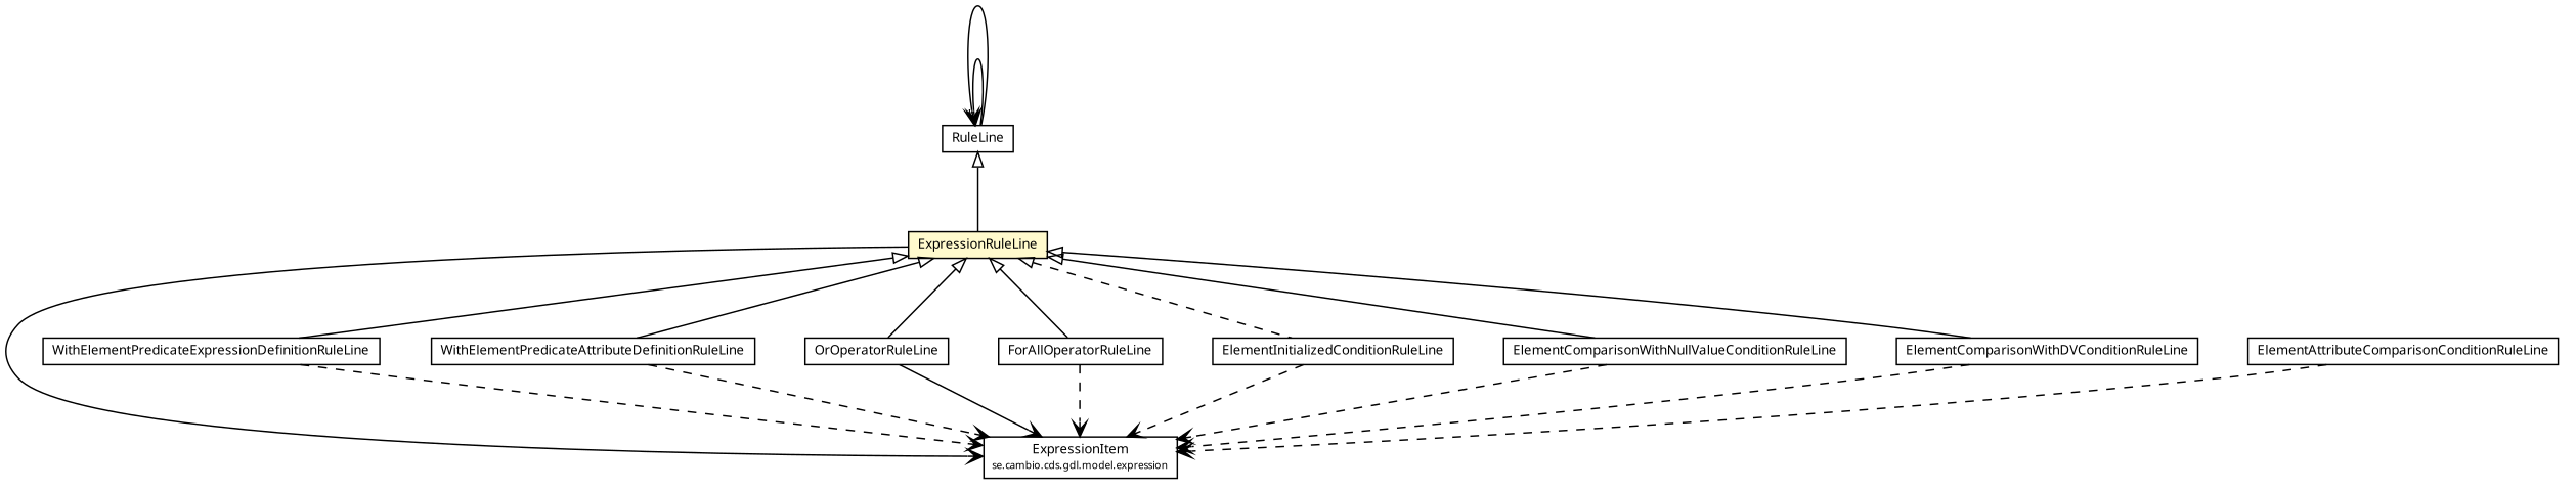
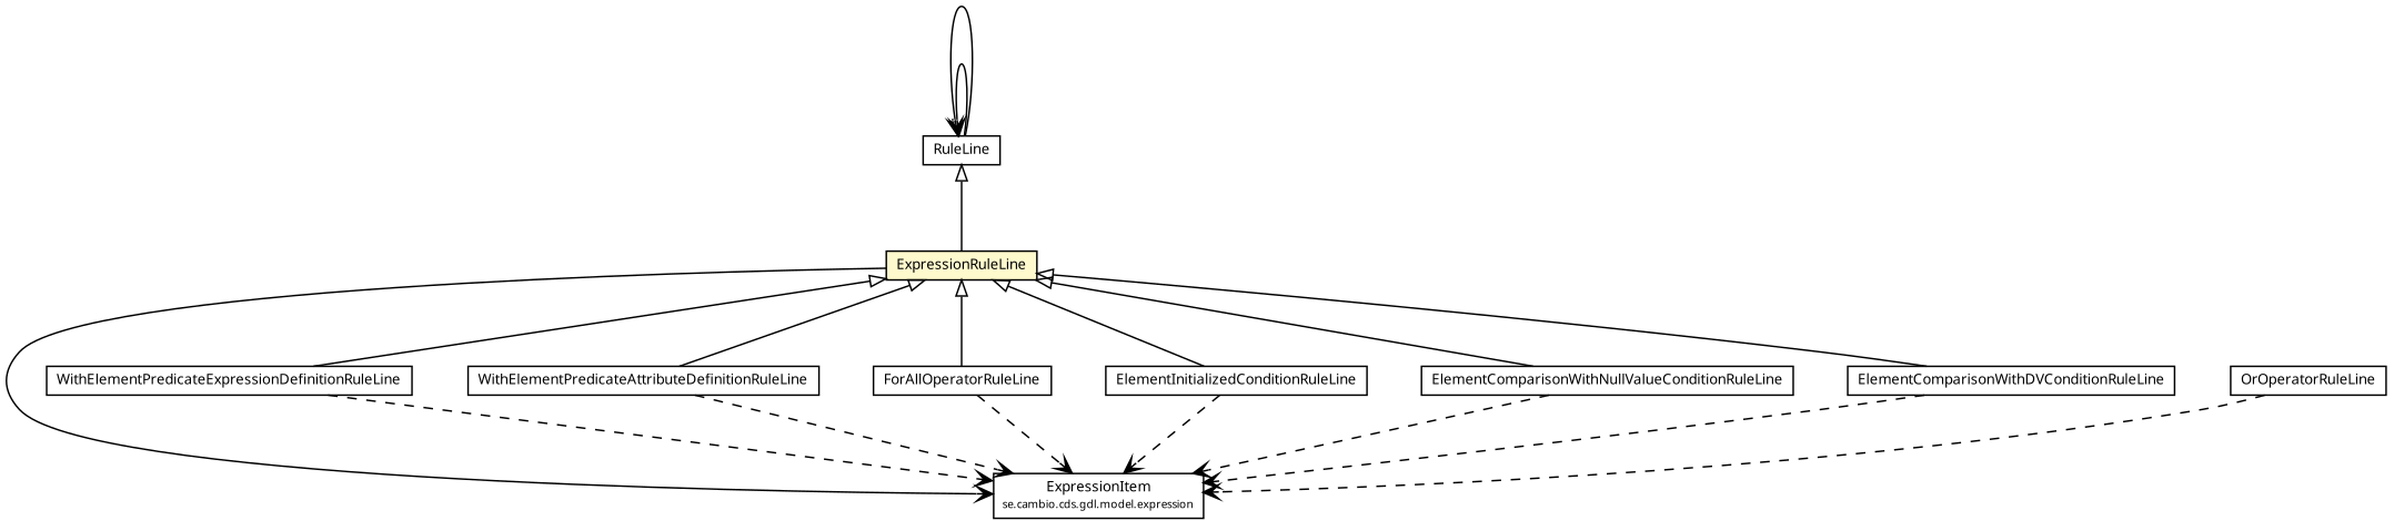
  digraph {
    fontname=Montserrat
    nodesep=0.25
    ranksep=0.5
    node [fontcolor=black fontname=Montserrat fontsize=9.0 shape=plaintext]
    edge [arrowhead=open color=black fontcolor=black fontname=Montserrat fontsize=10.0 headport=p labelfontname="Trebuchet MS" labelfontsize=10 tailport=p]
    n1 [label=<<table title="se.cambio.cds.gdl.model.expression.ExpressionItem" border="0" cellborder="1" cellspacing="0" cellpadding="2" port="p" href="../../../expression/ExpressionItem.html"> 		<tr><td><table border="0" cellspacing="0" cellpadding="1"> <tr><td align="center" balign="center"><font face="Trebuchet MS"> ExpressionItem </font></td></tr> <tr><td align="center" balign="center"><font face="Trebuchet MS" point-size="7.0"> se.cambio.cds.gdl.model.expression </font></td></tr> 		</table></td></tr> 		</table>>]
    n2 [label=<<table title="se.cambio.cds.gdl.model.readable.rule.lines.WithElementPredicateExpressionDefinitionRuleLine" border="0" cellborder="1" cellspacing="0" cellpadding="2" port="p" href="./WithElementPredicateExpressionDefinitionRuleLine.html"> 		<tr><td><table border="0" cellspacing="0" cellpadding="1"> <tr><td align="center" balign="center"><font face="Trebuchet MS"> WithElementPredicateExpressionDefinitionRuleLine </font></td></tr> 		</table></td></tr> 		</table>>]
    n3 [label=<<table title="se.cambio.cds.gdl.model.readable.rule.lines.WithElementPredicateAttributeDefinitionRuleLine" border="0" cellborder="1" cellspacing="0" cellpadding="2" port="p" href="./WithElementPredicateAttributeDefinitionRuleLine.html"> 		<tr><td><table border="0" cellspacing="0" cellpadding="1"> <tr><td align="center" balign="center"><font face="Trebuchet MS"> WithElementPredicateAttributeDefinitionRuleLine </font></td></tr> 		</table></td></tr> 		</table>>]
    n4 [label=<<table title="se.cambio.cds.gdl.model.readable.rule.lines.RuleLine" border="0" cellborder="1" cellspacing="0" cellpadding="2" port="p" href="./RuleLine.html"> 		<tr><td><table border="0" cellspacing="0" cellpadding="1"> <tr><td align="center" balign="center"><font face="Trebuchet MS"> RuleLine </font></td></tr> 		</table></td></tr> 		</table>>]
    n5 [label=<<table title="se.cambio.cds.gdl.model.readable.rule.lines.ExpressionRuleLine" border="0" cellborder="1" cellspacing="0" cellpadding="2" port="p" bgcolor="lemonChiffon" href="./ExpressionRuleLine.html"> 		<tr><td><table border="0" cellspacing="0" cellpadding="1"> <tr><td align="center" balign="center"><font face="Trebuchet MS"> ExpressionRuleLine </font></td></tr> 		</table></td></tr> 		</table>>]
    n6 [label=<<table title="se.cambio.cds.gdl.model.readable.rule.lines.OrOperatorRuleLine" border="0" cellborder="1" cellspacing="0" cellpadding="2" port="p" href="./OrOperatorRuleLine.html"> 		<tr><td><table border="0" cellspacing="0" cellpadding="1"> <tr><td align="center" balign="center"><font face="Trebuchet MS"> OrOperatorRuleLine </font></td></tr> 		</table></td></tr> 		</table>>]
    n7 [label=<<table title="se.cambio.cds.gdl.model.readable.rule.lines.ForAllOperatorRuleLine" border="0" cellborder="1" cellspacing="0" cellpadding="2" port="p" href="./ForAllOperatorRuleLine.html"> 		<tr><td><table border="0" cellspacing="0" cellpadding="1"> <tr><td align="center" balign="center"><font face="Trebuchet MS"> ForAllOperatorRuleLine </font></td></tr> 		</table></td></tr> 		</table>>]
    n8 [label=<<table title="se.cambio.cds.gdl.model.readable.rule.lines.ElementInitializedConditionRuleLine" border="0" cellborder="1" cellspacing="0" cellpadding="2" port="p" href="./ElementInitializedConditionRuleLine.html"> 		<tr><td><table border="0" cellspacing="0" cellpadding="1"> <tr><td align="center" balign="center"><font face="Trebuchet MS"> ElementInitializedConditionRuleLine </font></td></tr> 		</table></td></tr> 		</table>>]
    n9 [label=<<table title="se.cambio.cds.gdl.model.readable.rule.lines.ElementComparisonWithNullValueConditionRuleLine" border="0" cellborder="1" cellspacing="0" cellpadding="2" port="p" href="./ElementComparisonWithNullValueConditionRuleLine.html"> 		<tr><td><table border="0" cellspacing="0" cellpadding="1"> <tr><td align="center" balign="center"><font face="Trebuchet MS"> ElementComparisonWithNullValueConditionRuleLine </font></td></tr> 		</table></td></tr> 		</table>>]
    n10 [label=<<table title="se.cambio.cds.gdl.model.readable.rule.lines.ElementComparisonWithDVConditionRuleLine" border="0" cellborder="1" cellspacing="0" cellpadding="2" port="p" href="./ElementComparisonWithDVConditionRuleLine.html"> 		<tr><td><table border="0" cellspacing="0" cellpadding="1"> <tr><td align="center" balign="center"><font face="Trebuchet MS"> ElementComparisonWithDVConditionRuleLine </font></td></tr> 		</table></td></tr> 		</table>>]
-   n11 [label=<<table title="se.cambio.cds.gdl.model.readable.rule.lines.ElementAttributeComparisonConditionRuleLine" border="0" cellborder="1" cellspacing="0" cellpadding="2" port="p" href="./ElementAttributeComparisonConditionRuleLine.html"> 		<tr><td><table border="0" cellspacing="0" cellpadding="1"> <tr><td align="center" balign="center"><font face="Trebuchet MS"> ElementAttributeComparisonConditionRuleLine </font></td></tr> 		</table></td></tr> 		</table>>]
    n2 -> n1 [style=dashed]
    n3 -> n1 [style=dashed]
    n4 -> n4
    n4 -> n4 [headlabel="*"]
    n4 -> n5 [arrowtail=empty dir=back fontsize=10 arrowhead="" color="" fontcolor=""]
    n5 -> n1 [style=solid]
    n5 -> n2 [arrowtail=empty dir=back fontsize=10 arrowhead="" color="" fontcolor=""]
    n5 -> n3 [arrowtail=empty dir=back fontsize=10 arrowhead="" color="" fontcolor=""]
-   n5 -> n6 [arrowtail=empty dir=back fontsize=10 arrowhead="" color="" fontcolor=""]
    n5 -> n7 [arrowtail=empty dir=back fontsize=10 arrowhead="" color="" fontcolor=""]
-   n5 -> n8 [arrowtail=empty dir=back fontsize=10 style=dashed arrowhead="" color="" fontcolor=""]
+   n5 -> n8 [arrowtail=empty dir=back fontsize=10 arrowhead="" color="" fontcolor=""]
    n5 -> n9 [arrowtail=empty dir=back fontsize=10 arrowhead="" color="" fontcolor=""]
    n5 -> n10 [arrowtail=empty dir=back fontsize=10 arrowhead="" color="" fontcolor=""]
-   n6 -> n1 [style=solid]
+   n6 -> n1 [style=dashed]
    n7 -> n1 [style=dashed]
    n8 -> n1 [style=dashed]
    n9 -> n1 [style=dashed]
    n10 -> n1 [style=dashed]
-   n11 -> n1 [style=dashed]
  }
